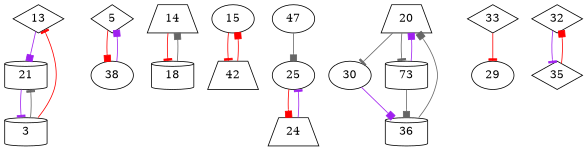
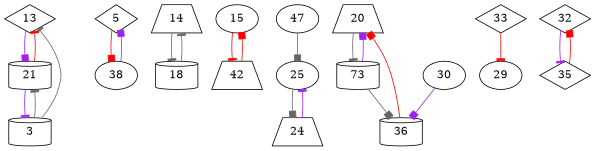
  digraph {
    node [shape=ellipse]
    edge [arrowhead=box color=gray40]
    13 [shape=diamond]
    3 [shape=cylinder]
    21 [shape=cylinder]
    5 [shape=diamond]
    38
    14 [shape=trapezium]
    18 [shape=cylinder]
    15
    42 [shape=trapezium]
    47
    25
    24 [shape=trapezium]
    20 [shape=trapezium]
    30
    n15 [label=73 shape=cylinder]
    36 [shape=cylinder]
    29
    33 [shape=diamond]
    32 [shape=diamond]
    35 [shape=diamond]
    13 -> 21 [color=purple]
-   3 -> 13 [arrowhead=tee color=red]
+   3 -> 13 [arrowhead=tee]
    3 -> 21 [arrowhead=tee]
+   21 -> 13 [arrowhead=tee color=red]
    21 -> 3 [arrowhead=tee color=purple]
    5 -> 38 [color=red]
    38 -> 5 [color=purple]
-   14 -> 18 [arrowhead=tee color=red]
-   18 -> 14
+   14 -> 18 [arrowhead=tee]
+   18 -> 14 [arrowhead=tee]
    15 -> 42 [arrowhead=tee color=red]
    42 -> 15 [color=red]
    47 -> 25
-   25 -> 24 [color=red]
+   25 -> 24
    24 -> 25 [arrowhead=tee color=purple]
-   20 -> 30 [arrowhead=tee]
    20 -> n15 [arrowhead=tee]
    30 -> 36 [color=purple]
    n15 -> 20 [color=purple]
    n15 -> 36
-   36 -> 20
+   36 -> 20 [color=red]
    33 -> 29 [arrowhead=tee color=red]
    32 -> 35 [arrowhead=tee color=purple]
    35 -> 32 [color=red]
  }
